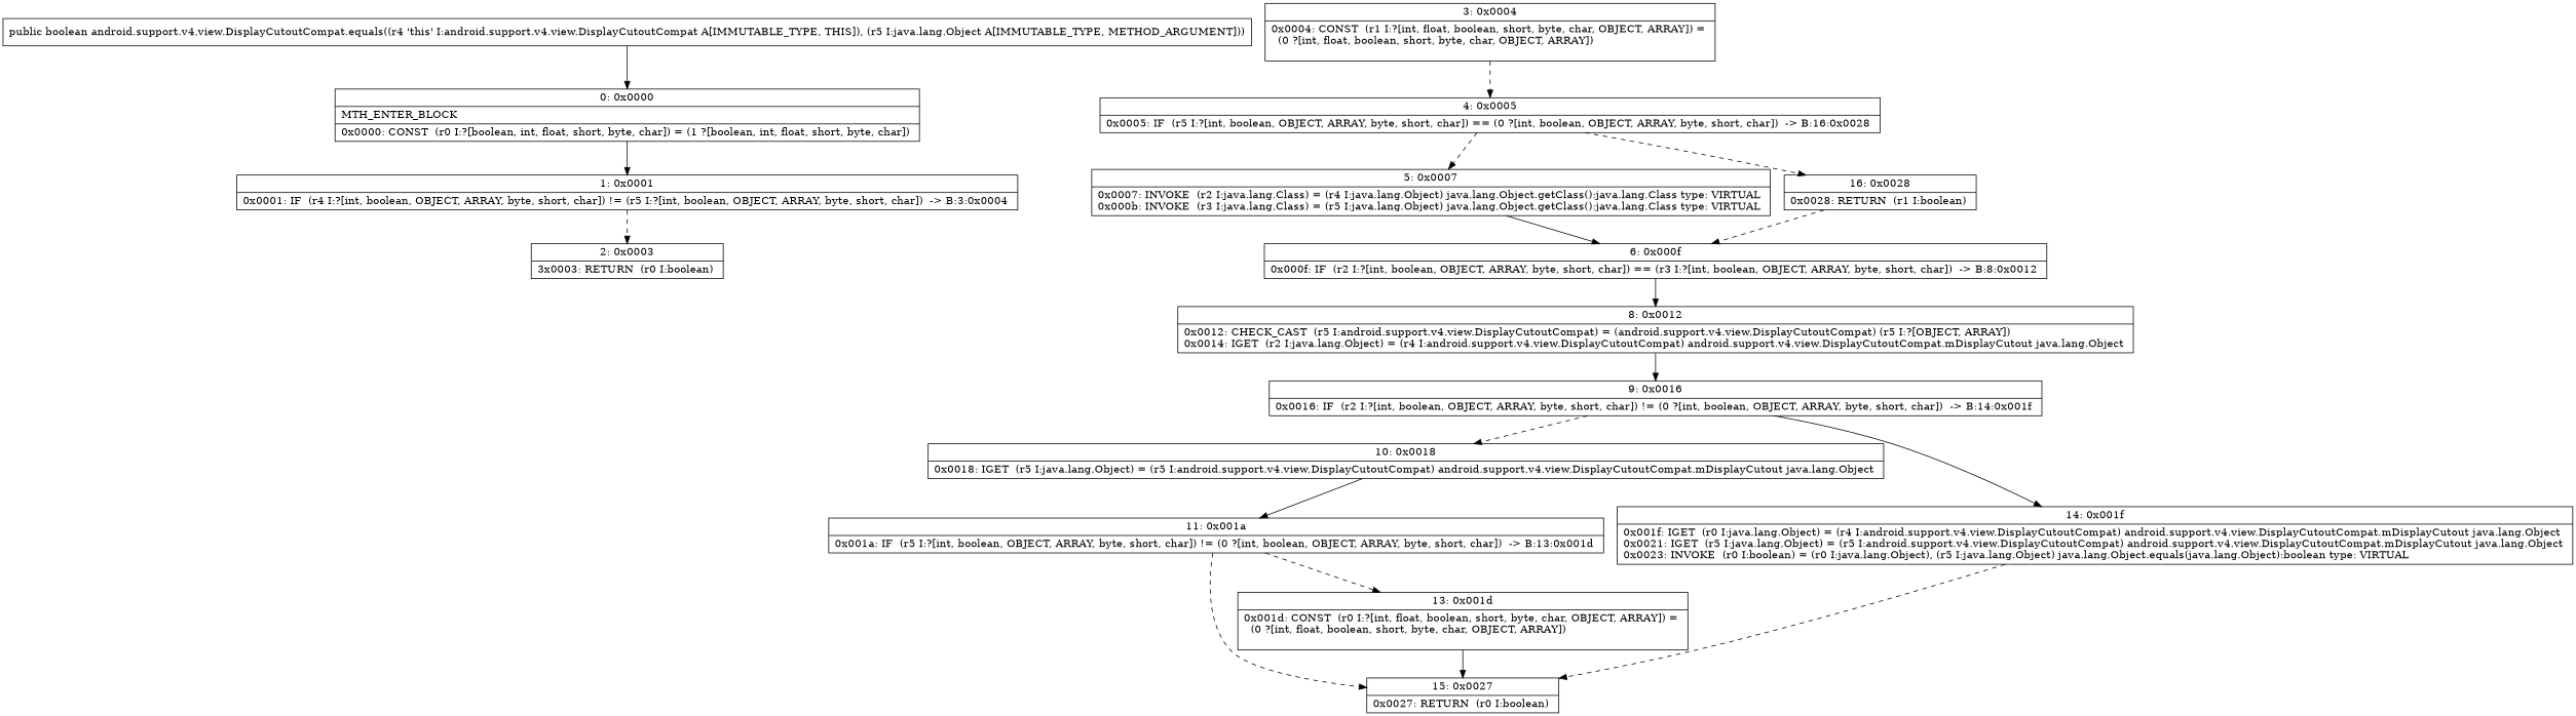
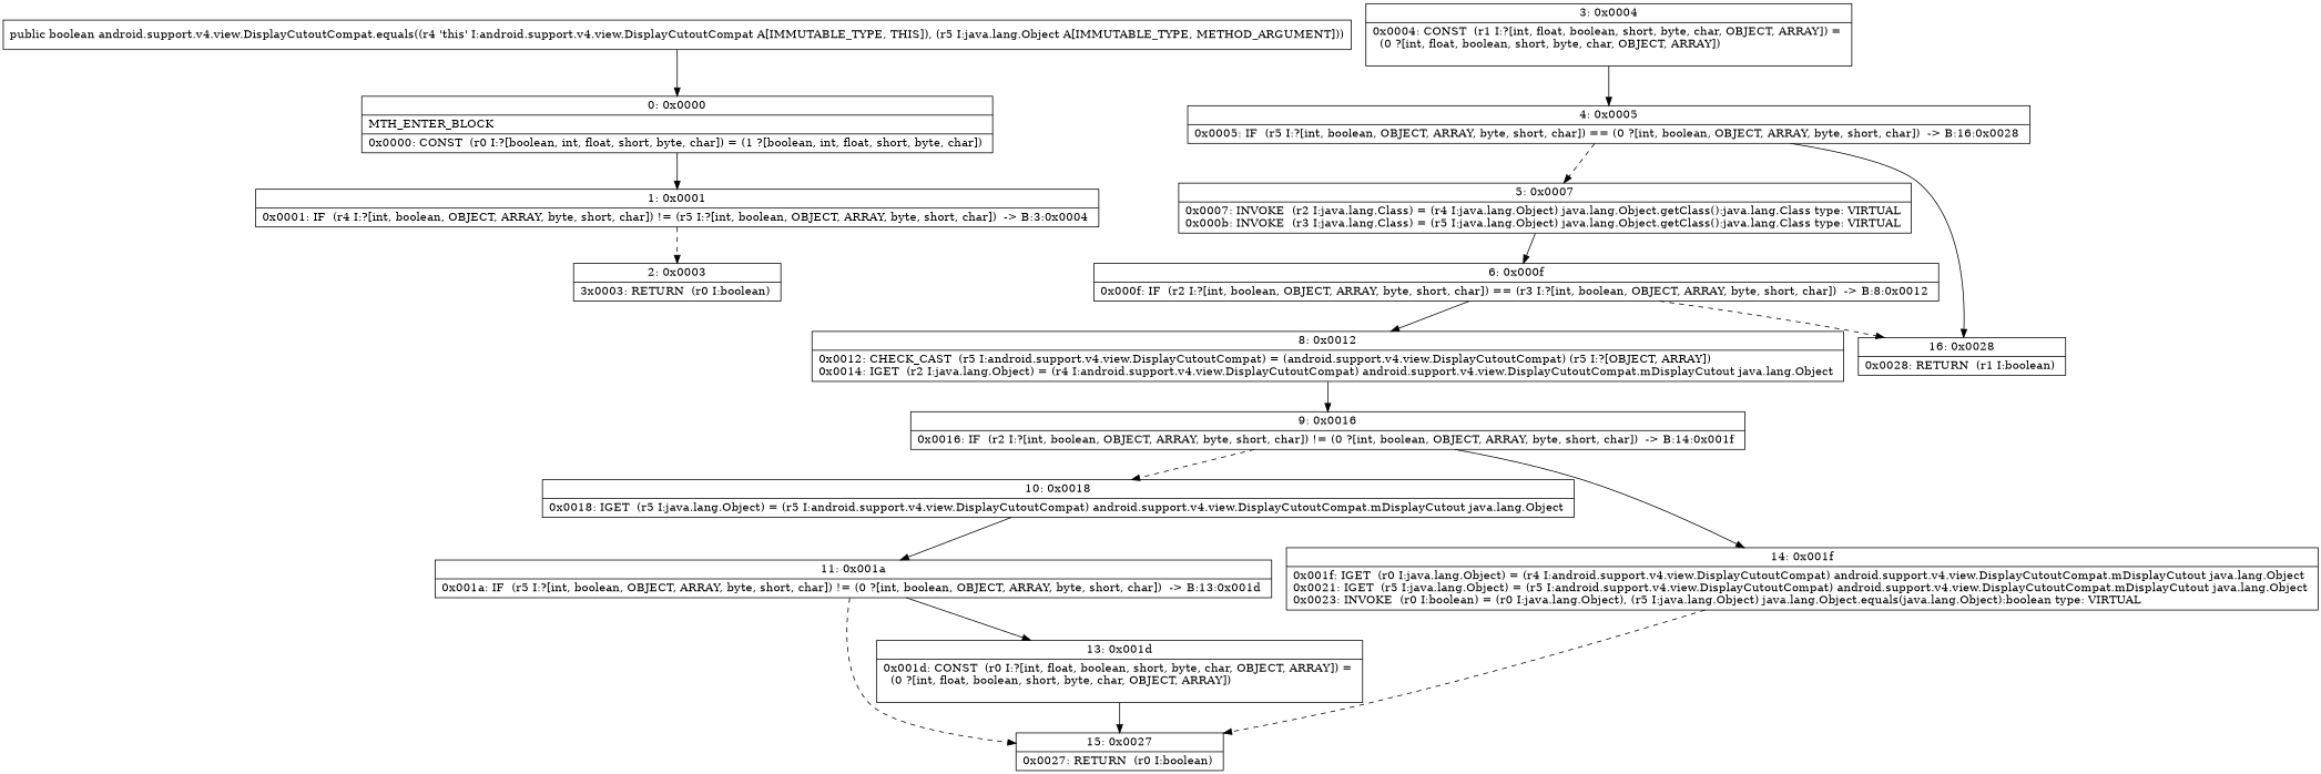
  digraph {
    node [shape=record]
    n1 [label="{0\:\ 0x0000|MTH_ENTER_BLOCK\l|0x0000: CONST  (r0 I:?[boolean, int, float, short, byte, char]) = (1 ?[boolean, int, float, short, byte, char]) \l}"]
    n2 [label="{1\:\ 0x0001|0x0001: IF  (r4 I:?[int, boolean, OBJECT, ARRAY, byte, short, char]) != (r5 I:?[int, boolean, OBJECT, ARRAY, byte, short, char])  \-\> B:3:0x0004 \l}"]
    n3 [label="{2\:\ 0x0003|3x0003: RETURN  (r0 I:boolean) \l}"]
    n4 [label="{3\:\ 0x0004|0x0004: CONST  (r1 I:?[int, float, boolean, short, byte, char, OBJECT, ARRAY]) = \l  (0 ?[int, float, boolean, short, byte, char, OBJECT, ARRAY])\l \l}"]
    n5 [label="{4\:\ 0x0005|0x0005: IF  (r5 I:?[int, boolean, OBJECT, ARRAY, byte, short, char]) == (0 ?[int, boolean, OBJECT, ARRAY, byte, short, char])  \-\> B:16:0x0028 \l}"]
    n6 [label="{5\:\ 0x0007|0x0007: INVOKE  (r2 I:java.lang.Class) = (r4 I:java.lang.Object) java.lang.Object.getClass():java.lang.Class type: VIRTUAL \l0x000b: INVOKE  (r3 I:java.lang.Class) = (r5 I:java.lang.Object) java.lang.Object.getClass():java.lang.Class type: VIRTUAL \l}"]
    n7 [label="{16\:\ 0x0028|0x0028: RETURN  (r1 I:boolean) \l}"]
    n8 [label="{6\:\ 0x000f|0x000f: IF  (r2 I:?[int, boolean, OBJECT, ARRAY, byte, short, char]) == (r3 I:?[int, boolean, OBJECT, ARRAY, byte, short, char])  \-\> B:8:0x0012 \l}"]
    n9 [label="{8\:\ 0x0012|0x0012: CHECK_CAST  (r5 I:android.support.v4.view.DisplayCutoutCompat) = (android.support.v4.view.DisplayCutoutCompat) (r5 I:?[OBJECT, ARRAY]) \l0x0014: IGET  (r2 I:java.lang.Object) = (r4 I:android.support.v4.view.DisplayCutoutCompat) android.support.v4.view.DisplayCutoutCompat.mDisplayCutout java.lang.Object \l}"]
    n10 [label="{9\:\ 0x0016|0x0016: IF  (r2 I:?[int, boolean, OBJECT, ARRAY, byte, short, char]) != (0 ?[int, boolean, OBJECT, ARRAY, byte, short, char])  \-\> B:14:0x001f \l}"]
    n11 [label="{10\:\ 0x0018|0x0018: IGET  (r5 I:java.lang.Object) = (r5 I:android.support.v4.view.DisplayCutoutCompat) android.support.v4.view.DisplayCutoutCompat.mDisplayCutout java.lang.Object \l}"]
    n12 [label="{14\:\ 0x001f|0x001f: IGET  (r0 I:java.lang.Object) = (r4 I:android.support.v4.view.DisplayCutoutCompat) android.support.v4.view.DisplayCutoutCompat.mDisplayCutout java.lang.Object \l0x0021: IGET  (r5 I:java.lang.Object) = (r5 I:android.support.v4.view.DisplayCutoutCompat) android.support.v4.view.DisplayCutoutCompat.mDisplayCutout java.lang.Object \l0x0023: INVOKE  (r0 I:boolean) = (r0 I:java.lang.Object), (r5 I:java.lang.Object) java.lang.Object.equals(java.lang.Object):boolean type: VIRTUAL \l}"]
    n13 [label="{11\:\ 0x001a|0x001a: IF  (r5 I:?[int, boolean, OBJECT, ARRAY, byte, short, char]) != (0 ?[int, boolean, OBJECT, ARRAY, byte, short, char])  \-\> B:13:0x001d \l}"]
    n14 [label="{15\:\ 0x0027|0x0027: RETURN  (r0 I:boolean) \l}"]
    n15 [label="{13\:\ 0x001d|0x001d: CONST  (r0 I:?[int, float, boolean, short, byte, char, OBJECT, ARRAY]) = \l  (0 ?[int, float, boolean, short, byte, char, OBJECT, ARRAY])\l \l}"]
    n16 [label="{public boolean android.support.v4.view.DisplayCutoutCompat.equals((r4 'this' I:android.support.v4.view.DisplayCutoutCompat A[IMMUTABLE_TYPE, THIS]), (r5 I:java.lang.Object A[IMMUTABLE_TYPE, METHOD_ARGUMENT])) }"]
    n1 -> n2
    n2 -> n3 [style=dashed]
-   n4 -> n5 [style=dashed]
+   n4 -> n5
    n5 -> n6 [style=dashed]
-   n5 -> n7 [style=dashed]
+   n5 -> n7
    n6 -> n8
-   n7 -> n8 [style=dashed]
+   n8 -> n7 [style=dashed]
    n8 -> n9
    n9 -> n10
    n10 -> n11 [style=dashed]
    n10 -> n12
    n11 -> n13
    n12 -> n14 [style=dashed]
    n13 -> n14 [style=dashed]
-   n13 -> n15 [style=dashed]
+   n13 -> n15
    n15 -> n14
    n16 -> n1
  }
